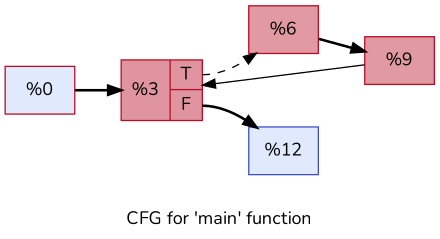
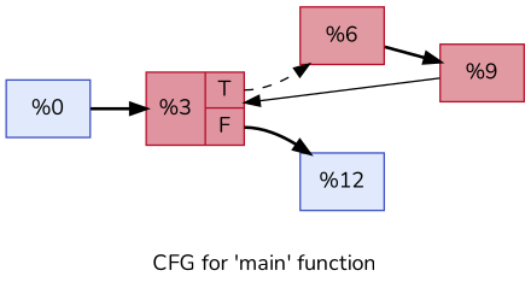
  digraph {
    label="CFG for 'main' function"
    rankdir=LR
    fontname=Nunito
    node [color="#b70d28ff" fillcolor="#b9d0f970" shape=record style=filled fontname=Nunito]
    edge [style=bold fontname=Nunito]
-   n1 [label="{%0 }"]
+   n1 [color="#3d50c3ff" label="{%0 }"]
    n2 [fillcolor="#b70d2870" label="{%3 |{<s0>T|<s1>F}}"]
    n3 [fillcolor="#bb1b2c70" label="{%6 }"]
    n4 [color="#3d50c3ff" label="{%12 }"]
    n5 [fillcolor="#bb1b2c70" label="{%9 }"]
    n1 -> n2
    n2 -> n3 [tailport=s0 style=dashed]
    n2 -> n4 [tailport=s1]
    n3 -> n5
    n5 -> n2 [style=solid]
  }
